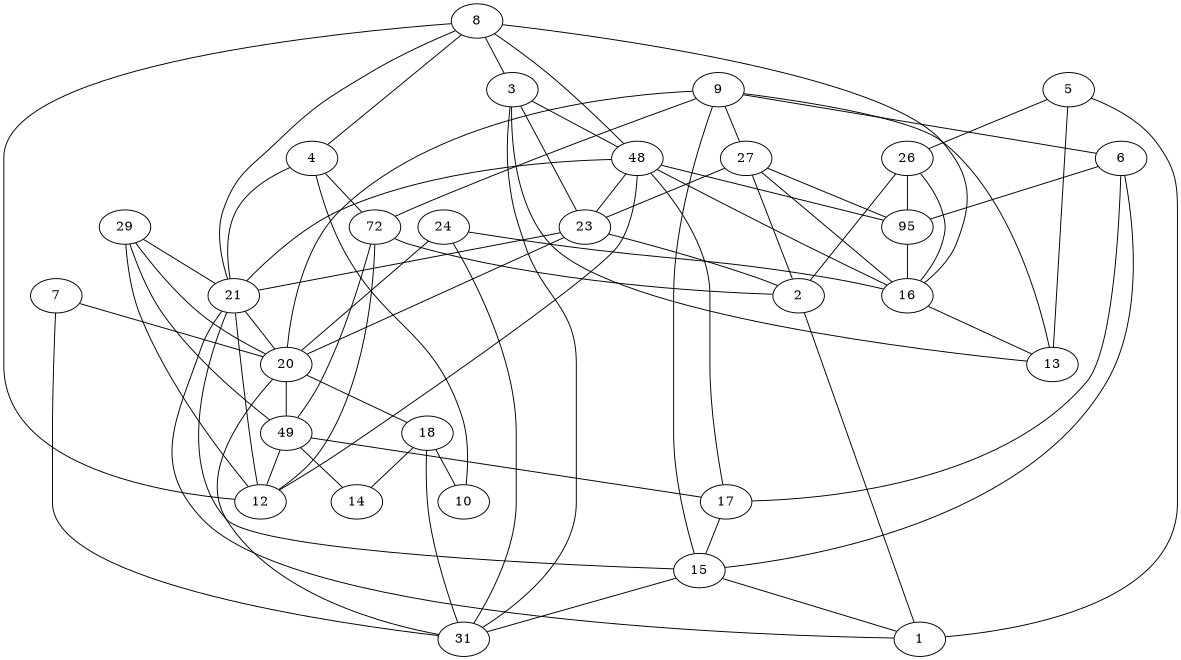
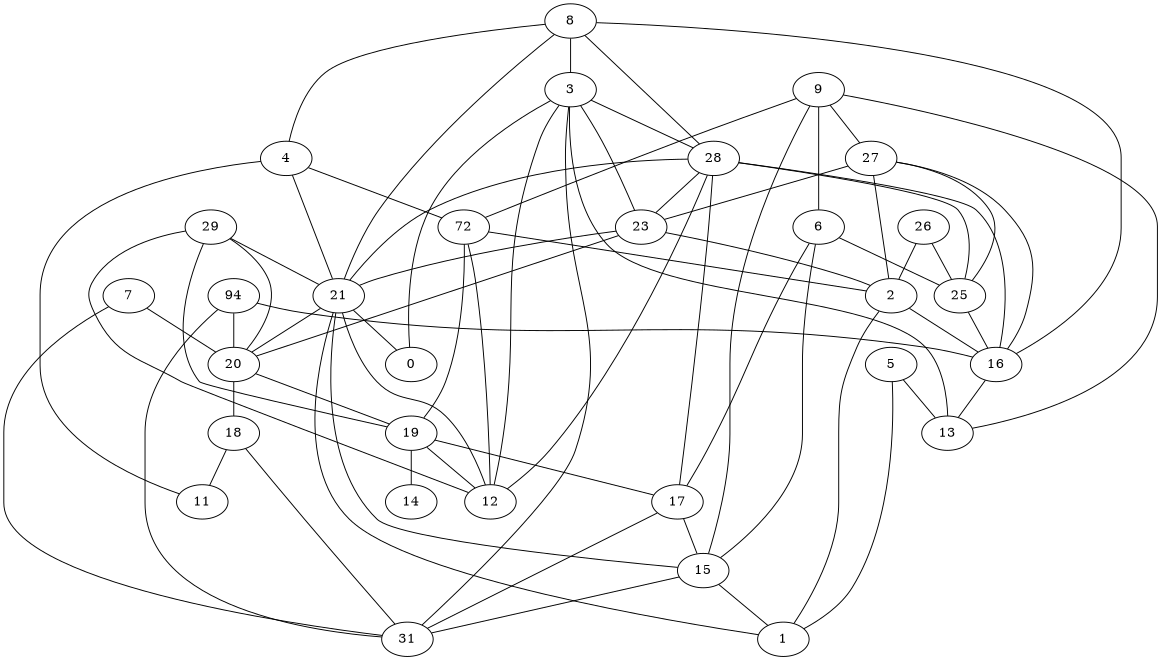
  digraph {
    edge [color=black dir=none]
    4
-   10
+   10 [label=11]
    21
    n4 [label=72]
    20
    15
    1
    12
+   0
    7
    n11 [label=31]
-   19 [label=49]
+   19
    18
    27
    2
    16
    23
-   25 [label=95]
+   25
    29
    5
    26
    13
    17
    14
    9
    6
-   24
-   28 [label=48]
+   24 [label=94]
+   28
    8
    3
    subgraph sub_1 {
      4
      10
      21
      n4
      20
      15
      1
      12
+     0
      7
      n11
      19
      18
      27
      2
      16
      23
      25
      29
      5
      26
      13
      17
      14
      9
      6
      24
      28
      8
      3
    }
    4 -> 10
    4 -> 21
    4 -> n4
    21 -> 20
    21 -> 15
    21 -> 1
    21 -> 12
+   21 -> 0
    n4 -> 12
    n4 -> 19
    n4 -> 2
    20 -> 19
    20 -> 18
    15 -> 1
    15 -> n11
    7 -> 20
    7 -> n11
    19 -> 12
    19 -> 17
    19 -> 14
    18 -> 10
    18 -> n11
-   18 -> 14
    27 -> 2
    27 -> 16
    27 -> 23
    27 -> 25
    2 -> 1
-   26 -> 16
+   2 -> 16
    16 -> 13
    23 -> 21
    23 -> 20
    23 -> 2
    25 -> 16
    29 -> 21
    29 -> 20
    29 -> 12
    29 -> 19
    5 -> 1
-   5 -> 26
    5 -> 13
    26 -> 2
    26 -> 25
    17 -> 15
-   20 -> n11
+   17 -> n11
    9 -> n4
-   9 -> 20
    9 -> 15
    9 -> 27
    9 -> 13
    9 -> 6
    6 -> 15
    6 -> 25
    6 -> 17
    24 -> 20
    24 -> n11
    24 -> 16
    28 -> 21
    28 -> 12
    28 -> 16
    28 -> 23
    28 -> 25
    28 -> 17
    8 -> 4
    8 -> 21
    8 -> 16
    8 -> 28
    8 -> 3
-   8 -> 12
+   3 -> 12
+   3 -> 0
    3 -> n11
    3 -> 23
    3 -> 13
    3 -> 28
  }
